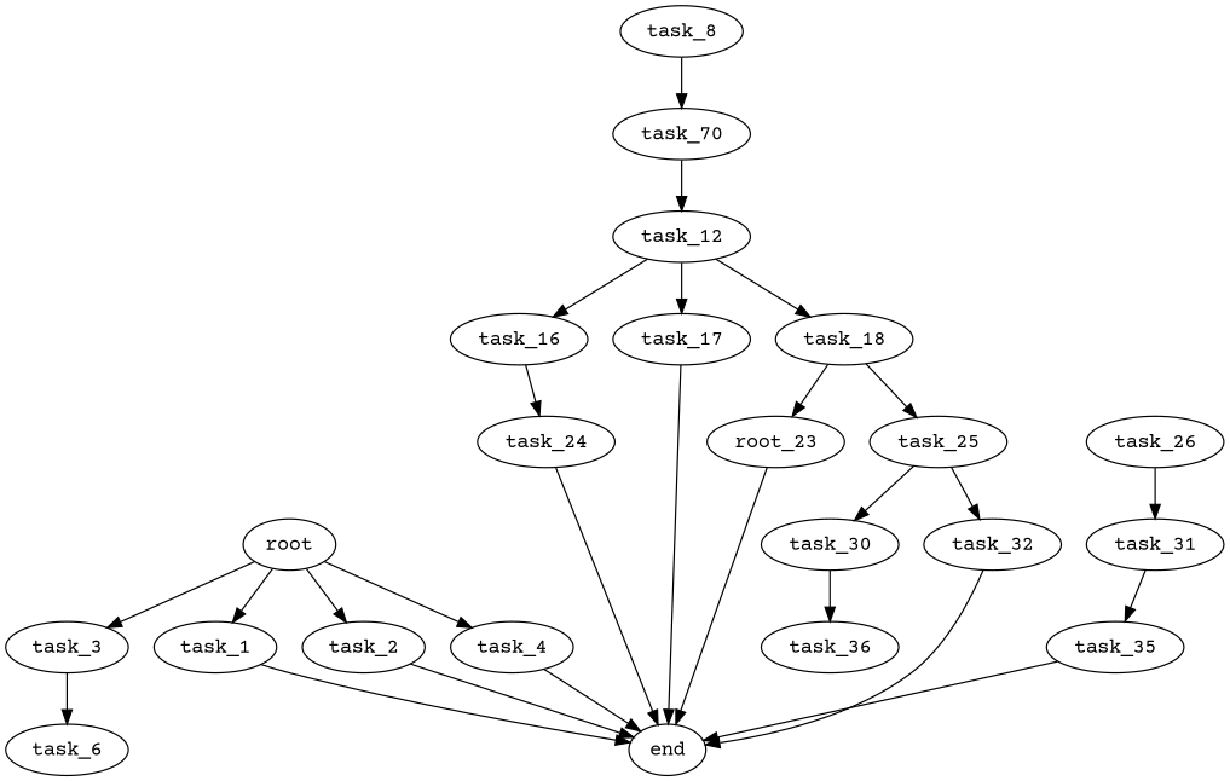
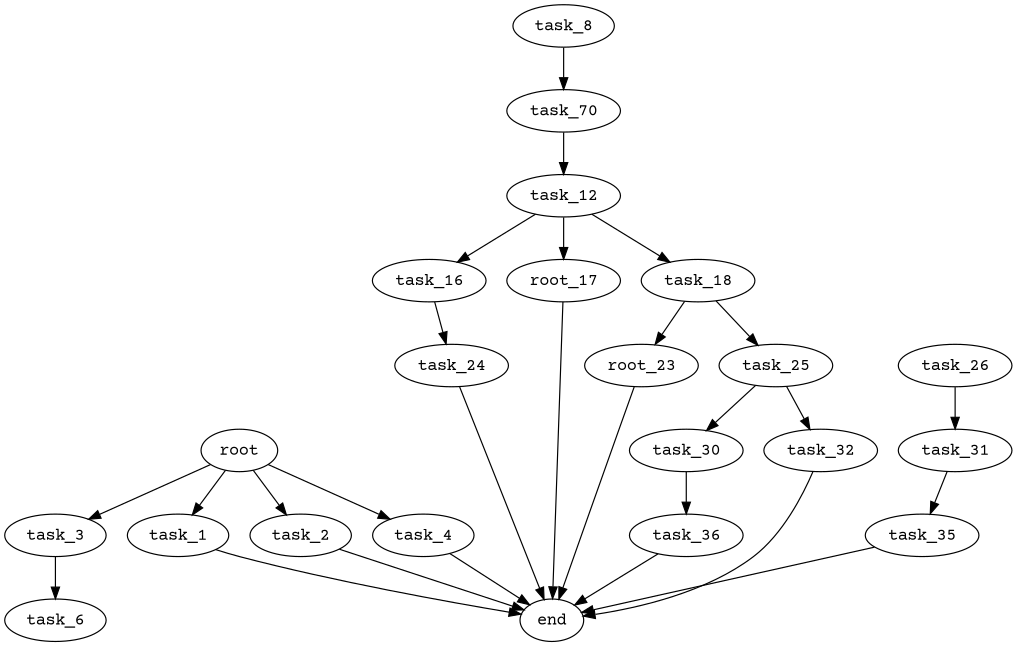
  digraph {
    fontname="Courier Prime"
    node [fontname="Courier Prime"]
    edge [fontname="Courier Prime"]
    root
    task_1
    task_2
    task_3
    task_4
    end
    task_6
    n8 [label=task_70]
    task_8
    task_12
    task_16
-   task_17
+   task_17 [label=root_17]
    task_18
    task_24
    n15 [label=root_23]
    task_25
    task_26
    task_31
    task_30
    task_32
    task_36
    task_35
    root -> task_1
    root -> task_2
    root -> task_3
    root -> task_4
    task_1 -> end
    task_2 -> end
    task_3 -> task_6
    task_4 -> end
    n8 -> task_12
    task_8 -> n8
    task_12 -> task_16
    task_12 -> task_17
    task_12 -> task_18
    task_16 -> task_24
    task_17 -> end
    task_18 -> n15
    task_18 -> task_25
    task_24 -> end
    n15 -> end
    task_25 -> task_30
    task_25 -> task_32
    task_26 -> task_31
    task_31 -> task_35
    task_30 -> task_36
    task_32 -> end
+   task_36 -> end
    task_35 -> end
  }
